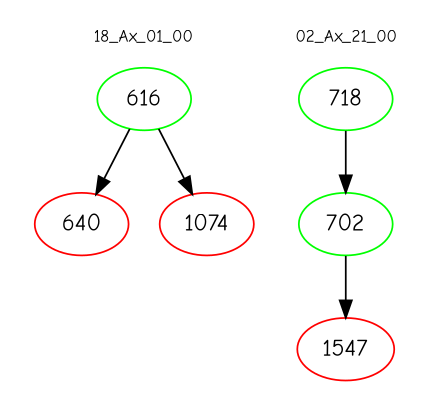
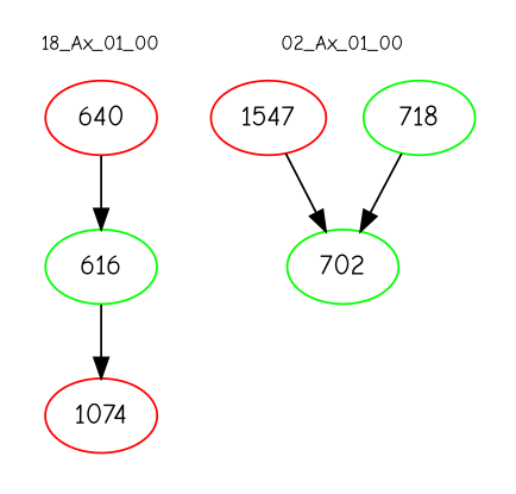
  digraph {
    fontname="Comic Neue"
    node [color=green fontname="Comic Neue"]
    edge [color=black fontname="Comic Neue"]
    n1 [label=616]
    n2 [color=red label=640]
    n3 [color=red label=1074]
    n4 [label=702]
    n5 [label=718]
    n6 [color=red label=1547]
    subgraph cluster_1 {
      color=white
      fontsize=10
      label="18_Ax_01_00"
      n1
      n2
      n3
    }
    subgraph cluster_2 {
      color=white
      fontsize=10
-     label="02_Ax_21_00"
+     label="02_Ax_01_00"
      n4
      n5
      n6
    }
-   n1 -> n2
+   n2 -> n1
    n1 -> n3
-   n4 -> n6
+   n6 -> n4
    n5 -> n4
  }
